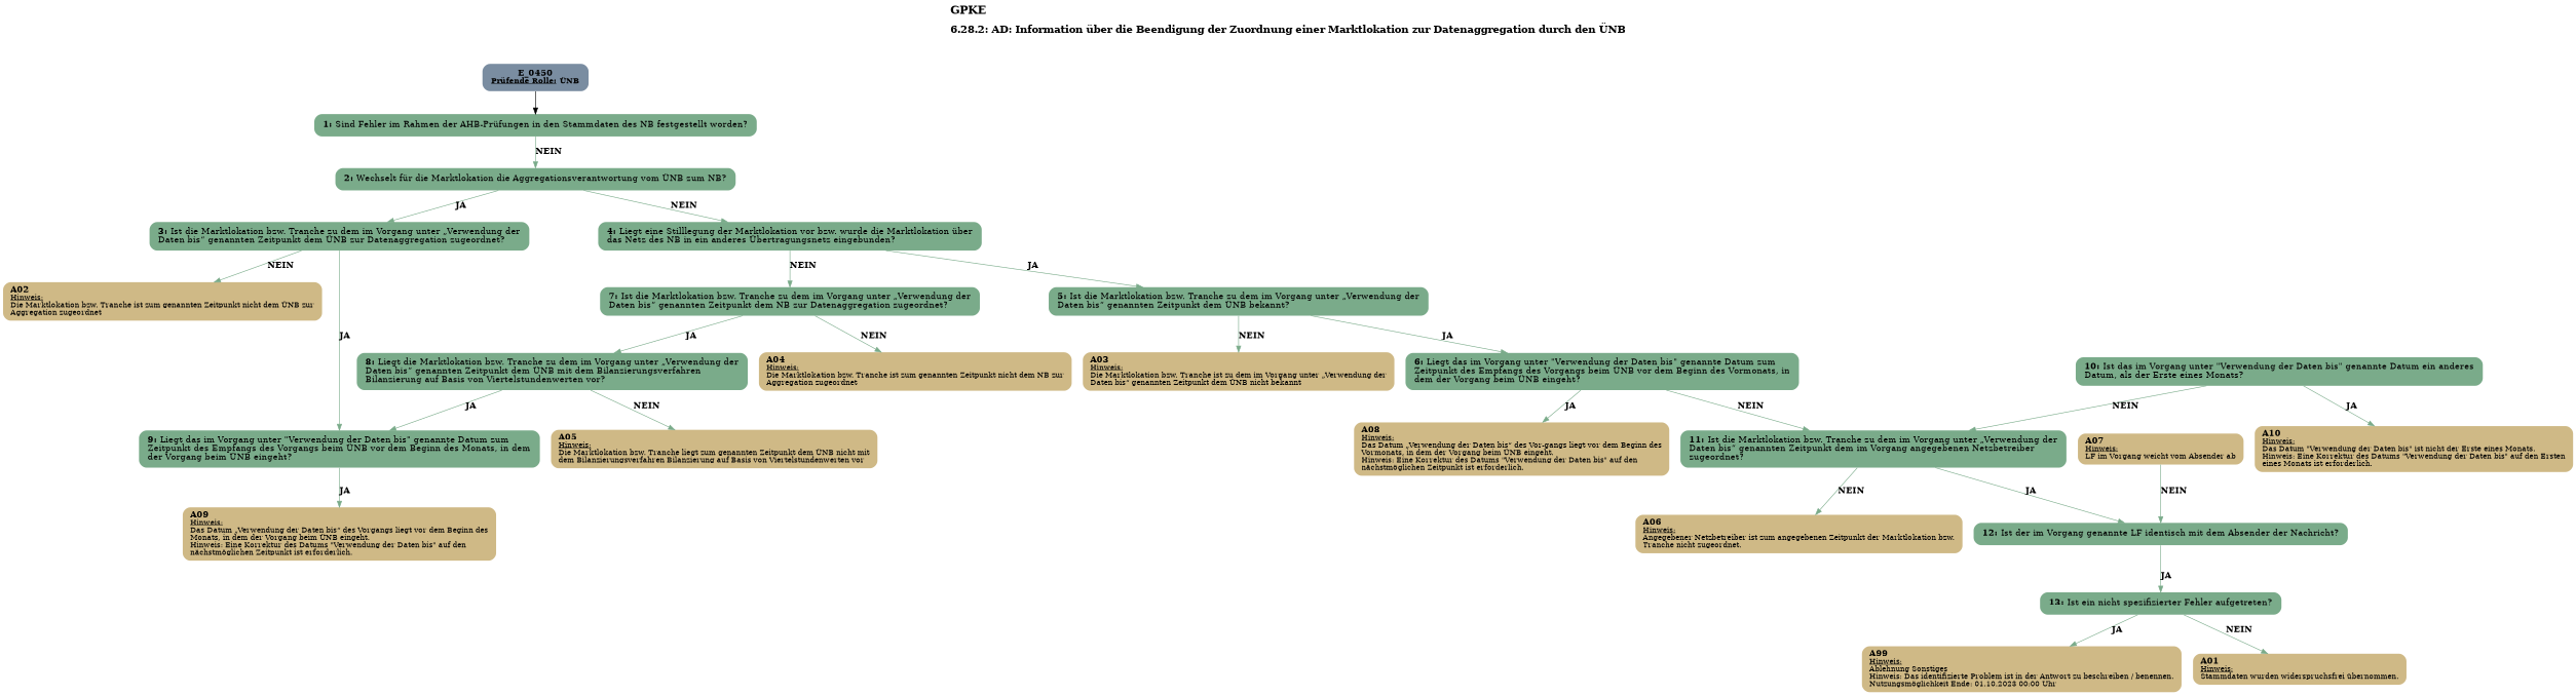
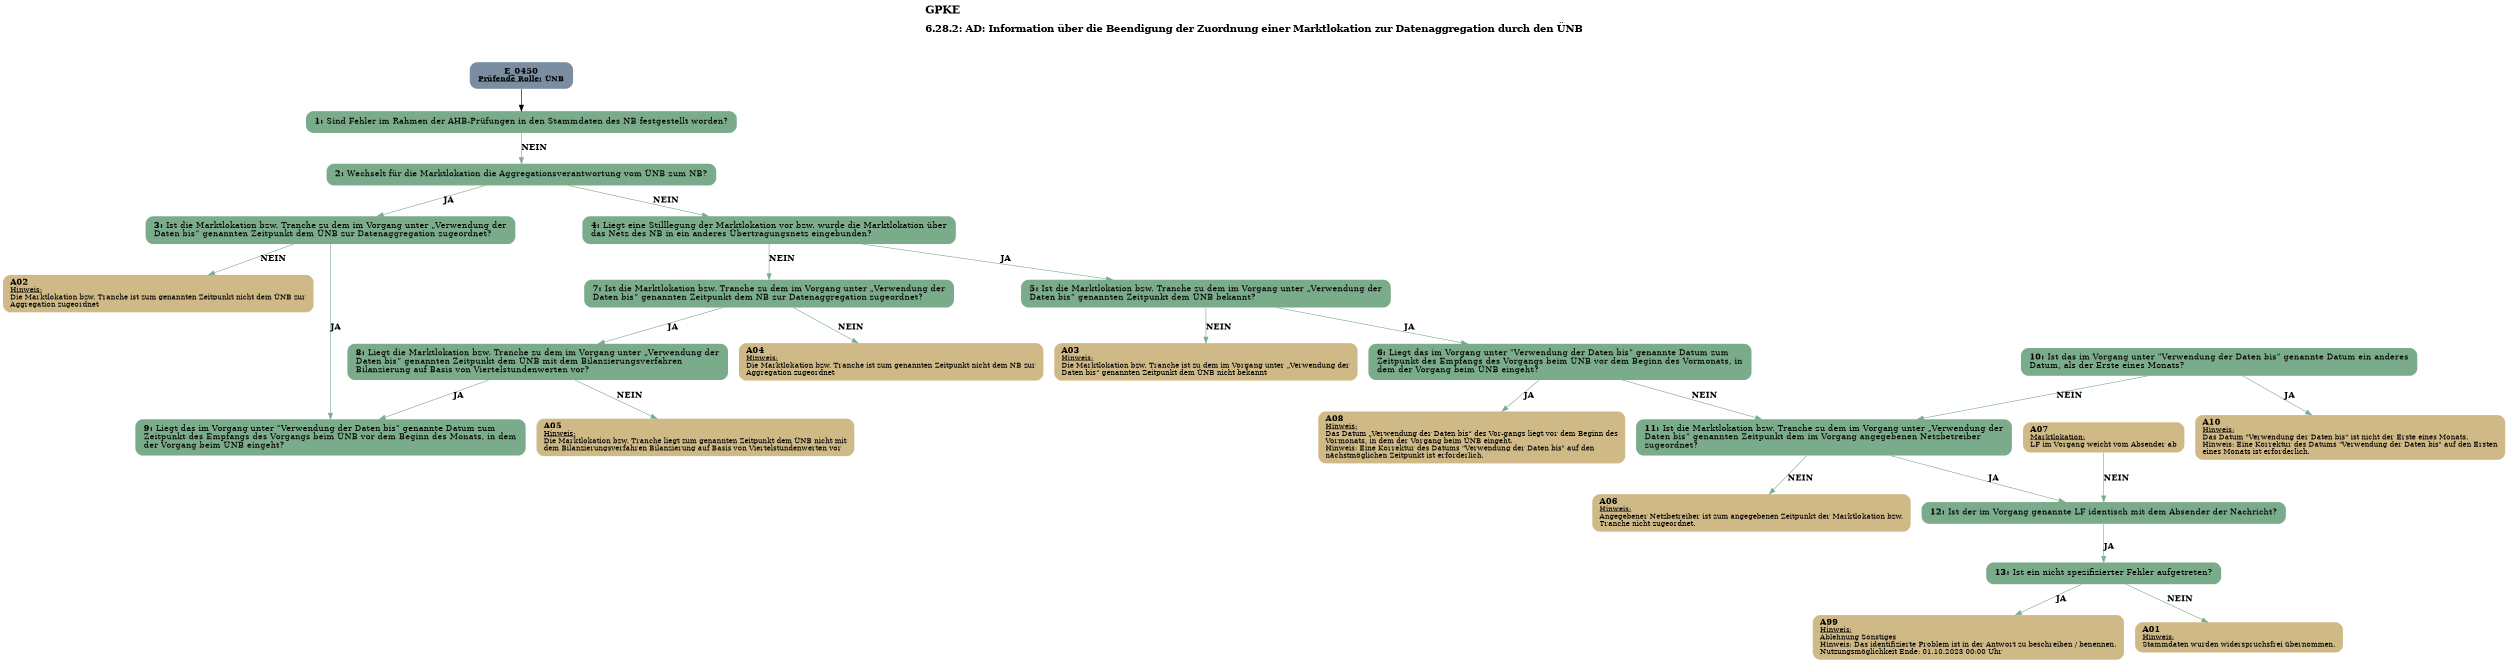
  digraph {
    concentrate=true
    label=<<B><FONT POINT-SIZE="18">GPKE</FONT></B><BR align="left"/><BR/><B><FONT POINT-SIZE="16">6.28.2: AD: Information über die Beendigung der Zuordnung einer Marktlokation zur Datenaggregation durch den ÜNB</FONT></B><BR align="left"/><BR/><BR/><BR/>>
    labelloc=t
    pack=true
    packmode=array
    rankdir=TB
    node [fillcolor="#7aab8a" margin="0.2,0.12" penwidth=0.0 shape=box style="filled,rounded"]
    edge [color="#7aab8a"]
    n1 [fillcolor="#7a8da1" label=<<B>E_0450</B><BR align="center"/><FONT point-size="12"><B><U>Prüfende Rolle:</U> ÜNB</B></FONT><BR align="center"/>>]
    n2 [label=<<B>1: </B>Sind Fehler im Rahmen der AHB-Prüfungen in den Stammdaten des NB festgestellt worden?<BR align="left"/>>]
    n3 [label=<<B>2: </B>Wechselt für die Marktlokation die Aggregationsverantwortung vom ÜNB zum NB?<BR align="left"/>>]
    n4 [label=<<B>3: </B>Ist die Marktlokation bzw. Tranche zu dem im Vorgang unter „Verwendung der<BR align="left"/>Daten bis“ genannten Zeitpunkt dem ÜNB zur Datenaggregation zugeordnet?<BR align="left"/>>]
    n5 [label=<<B>4: </B>Liegt eine Stilllegung der Marktlokation vor bzw. wurde die Marktlokation über<BR align="left"/>das Netz des NB in ein anderes Übertragungsnetz eingebunden?<BR align="left"/>>]
    n6 [fillcolor="#cfb986" label=<<B>A02</B><BR align="left"/><FONT point-size="12"><U>Hinweis:</U><BR align="left"/>Die Marktlokation bzw. Tranche ist zum genannten Zeitpunkt nicht dem ÜNB zur<BR align="left"/>Aggregation zugeordnet<BR align="left"/></FONT>> margin="0.17,0.08"]
    n7 [label=<<B>9: </B>Liegt das im Vorgang unter "Verwendung der Daten bis" genannte Datum zum<BR align="left"/>Zeitpunkt des Empfangs des Vorgangs beim ÜNB vor dem Beginn des Monats, in dem<BR align="left"/>der Vorgang beim ÜNB eingeht?<BR align="left"/>>]
    n8 [label=<<B>5: </B>Ist die Marktlokation bzw. Tranche zu dem im Vorgang unter „Verwendung der<BR align="left"/>Daten bis“ genannten Zeitpunkt dem ÜNB bekannt?<BR align="left"/>>]
    n9 [label=<<B>7: </B>Ist die Marktlokation bzw. Tranche zu dem im Vorgang unter „Verwendung der<BR align="left"/>Daten bis“ genannten Zeitpunkt dem NB zur Datenaggregation zugeordnet?<BR align="left"/>>]
-   n10 [fillcolor="#cfb986" label=<<B>A09</B><BR align="left"/><FONT point-size="12"><U>Hinweis:</U><BR align="left"/>Das Datum „Verwendung der Daten bis“ des Vorgangs liegt vor dem Beginn des<BR align="left"/>Monats, in dem der Vorgang beim ÜNB eingeht.<BR align="left"/>Hinweis: Eine Korrektur des Datums "Verwendung der Daten bis" auf den<BR align="left"/>nächstmöglichen Zeitpunkt ist erforderlich.<BR align="left"/></FONT>> margin="0.17,0.08"]
    n11 [fillcolor="#cfb986" label=<<B>A03</B><BR align="left"/><FONT point-size="12"><U>Hinweis:</U><BR align="left"/>Die Marktlokation bzw. Tranche ist zu dem im Vorgang unter „Verwendung der<BR align="left"/>Daten bis“ genannten Zeitpunkt dem ÜNB nicht bekannt<BR align="left"/></FONT>> margin="0.17,0.08"]
    n12 [label=<<B>6: </B>Liegt das im Vorgang unter "Verwendung der Daten bis" genannte Datum zum<BR align="left"/>Zeitpunkt des Empfangs des Vorgangs beim ÜNB vor dem Beginn des Vormonats, in<BR align="left"/>dem der Vorgang beim ÜNB eingeht?<BR align="left"/>>]
    n13 [fillcolor="#cfb986" label=<<B>A04</B><BR align="left"/><FONT point-size="12"><U>Hinweis:</U><BR align="left"/>Die Marktlokation bzw. Tranche ist zum genannten Zeitpunkt nicht dem NB zur<BR align="left"/>Aggregation zugeordnet<BR align="left"/></FONT>> margin="0.17,0.08"]
    n14 [label=<<B>8: </B>Liegt die Marktlokation bzw. Tranche zu dem im Vorgang unter „Verwendung der<BR align="left"/>Daten bis“ genannten Zeitpunkt dem ÜNB mit dem Bilanzierungsverfahren<BR align="left"/>Bilanzierung auf Basis von Viertelstundenwerten vor?<BR align="left"/>>]
    n15 [fillcolor="#cfb986" label=<<B>A08</B><BR align="left"/><FONT point-size="12"><U>Hinweis:</U><BR align="left"/>Das Datum „Verwendung der Daten bis“ des Vor-gangs liegt vor dem Beginn des<BR align="left"/>Vormonats, in dem der Vorgang beim ÜNB eingeht.<BR align="left"/>Hinweis: Eine Korrektur des Datums "Verwendung der Daten bis" auf den<BR align="left"/>nächstmöglichen Zeitpunkt ist erforderlich.<BR align="left"/></FONT>> margin="0.17,0.08"]
    n16 [label=<<B>11: </B>Ist die Marktlokation bzw. Tranche zu dem im Vorgang unter „Verwendung der<BR align="left"/>Daten bis“ genannten Zeitpunkt dem im Vorgang angegebenen Netzbetreiber<BR align="left"/>zugeordnet?<BR align="left"/>>]
    n17 [fillcolor="#cfb986" label=<<B>A06</B><BR align="left"/><FONT point-size="12"><U>Hinweis:</U><BR align="left"/>Angegebener Netzbetreiber ist zum angegebenen Zeitpunkt der Marktlokation bzw.<BR align="left"/>Tranche nicht zugeordnet.<BR align="left"/></FONT>> margin="0.17,0.08"]
    n18 [label=<<B>12: </B>Ist der im Vorgang genannte LF identisch mit dem Absender der Nachricht?<BR align="left"/>>]
    n19 [fillcolor="#cfb986" label=<<B>A05</B><BR align="left"/><FONT point-size="12"><U>Hinweis:</U><BR align="left"/>Die Marktlokation bzw. Tranche liegt zum genannten Zeitpunkt dem ÜNB nicht mit<BR align="left"/>dem Bilanzierungsverfahren Bilanzierung auf Basis von Viertelstundenwerten vor<BR align="left"/></FONT>> margin="0.17,0.08"]
    n20 [label=<<B>10: </B>Ist das im Vorgang unter "Verwendung der Daten bis" genannte Datum ein anderes<BR align="left"/>Datum, als der Erste eines Monats?<BR align="left"/>>]
    n21 [fillcolor="#cfb986" label=<<B>A10</B><BR align="left"/><FONT point-size="12"><U>Hinweis:</U><BR align="left"/>Das Datum "Verwendung der Daten bis" ist nicht der Erste eines Monats.<BR align="left"/>Hinweis: Eine Korrektur des Datums "Verwendung der Daten bis" auf den Ersten<BR align="left"/>eines Monats ist erforderlich.<BR align="left"/></FONT>> margin="0.17,0.08"]
    n22 [label=<<B>13: </B>Ist ein nicht spezifizierter Fehler aufgetreten?<BR align="left"/>>]
-   n23 [fillcolor="#cfb986" label=<<B>A07</B><BR align="left"/><FONT point-size="12"><U>Hinweis:</U><BR align="left"/>LF im Vorgang weicht vom Absender ab<BR align="left"/></FONT>> margin="0.17,0.08"]
+   n23 [fillcolor="#cfb986" label=<<B>A07</B><BR align="left"/><FONT point-size="12"><U>Marktlokation:</U><BR align="left"/>LF im Vorgang weicht vom Absender ab<BR align="left"/></FONT>> margin="0.17,0.08"]
    n24 [fillcolor="#cfb986" label=<<B>A99</B><BR align="left"/><FONT point-size="12"><U>Hinweis:</U><BR align="left"/>Ablehnung Sonstiges<BR align="left"/>Hinweis: Das identifizierte Problem ist in der Antwort zu beschreiben / benennen.<BR align="left"/>Nutzungsmöglichkeit Ende: 01.10.2023 00:00 Uhr<BR align="left"/></FONT>> margin="0.17,0.08"]
    n25 [fillcolor="#cfb986" label=<<B>A01</B><BR align="left"/><FONT point-size="12"><U>Hinweis:</U><BR align="left"/>Stammdaten wurden widerspruchsfrei übernommen.<BR align="left"/></FONT>> margin="0.17,0.08"]
    n1 -> n2 [color=""]
    n2 -> n3 [label=<<B>NEIN</B>>]
    n3 -> n4 [label=<<B>JA</B>>]
    n3 -> n5 [label=<<B>NEIN</B>>]
    n4 -> n6 [label=<<B>NEIN</B>>]
    n4 -> n7 [label=<<B>JA</B>>]
    n5 -> n8 [label=<<B>JA</B>>]
    n5 -> n9 [label=<<B>NEIN</B>>]
-   n7 -> n10 [label=<<B>JA</B>>]
    n8 -> n11 [label=<<B>NEIN</B>>]
    n8 -> n12 [label=<<B>JA</B>>]
    n9 -> n13 [label=<<B>NEIN</B>>]
    n9 -> n14 [label=<<B>JA</B>>]
    n12 -> n15 [label=<<B>JA</B>>]
    n12 -> n16 [label=<<B>NEIN</B>>]
    n14 -> n7 [label=<<B>JA</B>>]
    n14 -> n19 [label=<<B>NEIN</B>>]
    n16 -> n17 [label=<<B>NEIN</B>>]
    n16 -> n18 [label=<<B>JA</B>>]
    n18 -> n22 [label=<<B>JA</B>>]
    n20 -> n16 [label=<<B>NEIN</B>>]
    n20 -> n21 [label=<<B>JA</B>>]
    n22 -> n24 [label=<<B>JA</B>>]
    n22 -> n25 [label=<<B>NEIN</B>>]
    n23 -> n18 [label=<<B>NEIN</B>>]
  }
